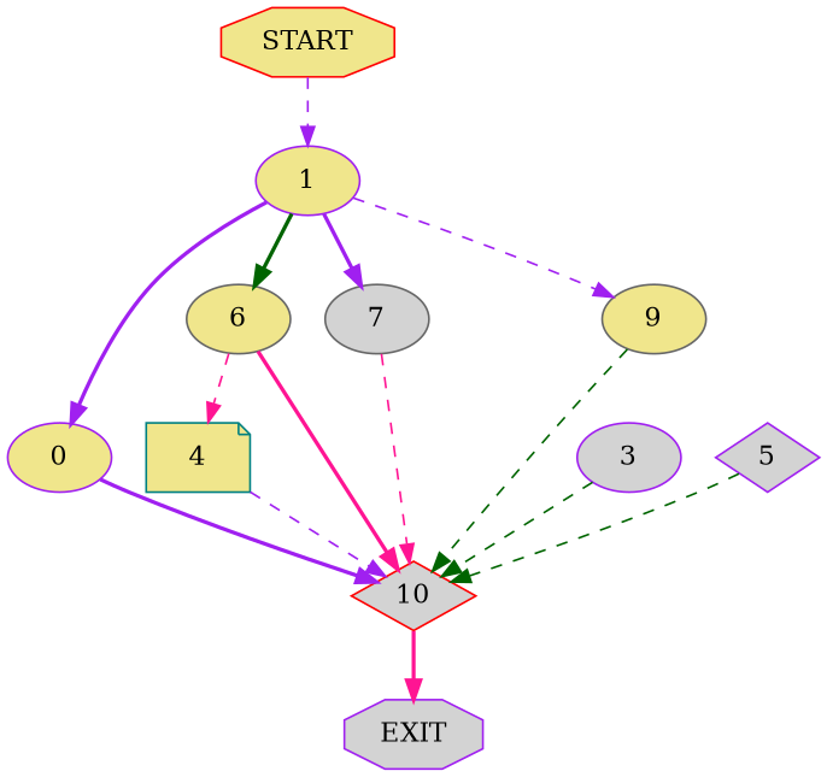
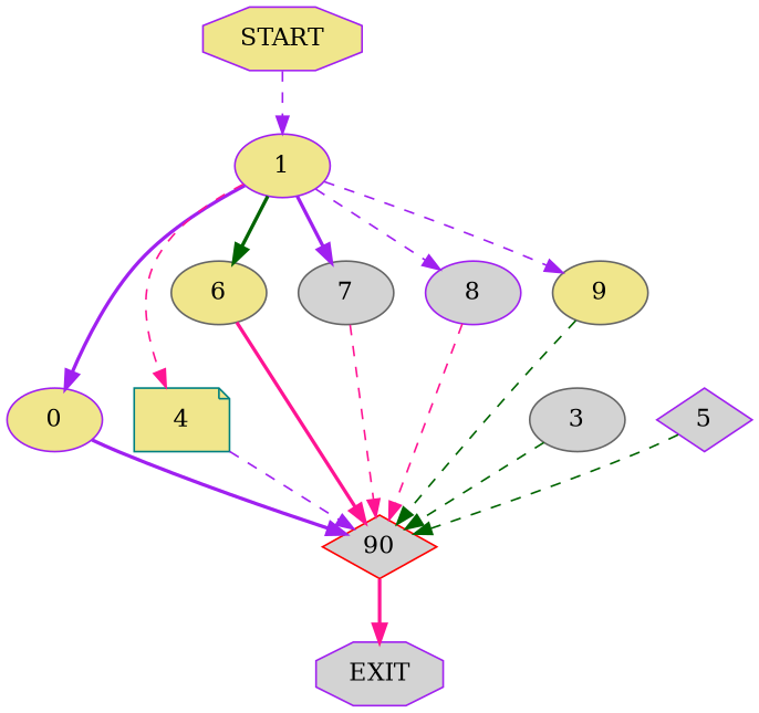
  digraph {
    node [color=purple fillcolor=khaki shape=ellipse style=filled]
    edge [color=purple style=dashed]
-   n1 [color=red label=START shape=octagon]
+   n1 [label=START shape=octagon]
    1
    n3 [label=0]
    4 [color=teal shape=note]
    6 [color=gray40]
    7 [color=gray40 fillcolor=lightgrey]
+   8 [fillcolor=lightgrey]
    9 [color=gray40]
    n9 [fillcolor=lightgrey label=EXIT shape=octagon]
-   10 [color=red fillcolor=lightgrey shape=diamond]
-   3 [fillcolor=lightgrey]
+   10 [color=red fillcolor=lightgrey shape=diamond label=90]
+   3 [color=gray40 fillcolor=lightgrey]
    5 [fillcolor=lightgrey shape=diamond]
    n1 -> 1
    1 -> n3 [style=bold]
-   6 -> 4 [color=deeppink]
+   1 -> 4 [color=deeppink]
    1 -> 6 [color=darkgreen style=bold]
    1 -> 7 [style=bold]
+   1 -> 8
    1 -> 9
    n3 -> 10 [style=bold]
    4 -> 10
    6 -> 10 [color=deeppink style=bold]
    7 -> 10 [color=deeppink]
+   8 -> 10 [color=deeppink]
    9 -> 10 [color=darkgreen]
    10 -> n9 [color=deeppink style=bold]
    3 -> 10 [color=darkgreen]
    5 -> 10 [color=darkgreen]
  }
